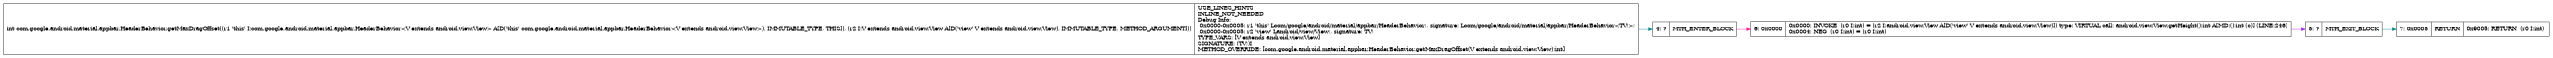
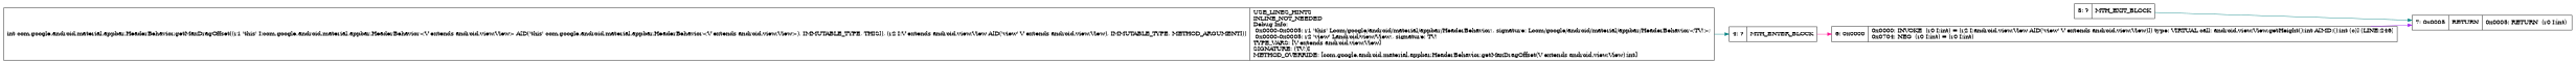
  digraph {
    rankdir=LR
    node [shape=record]
    edge [color=teal]
    n1 [label="{4\:\ ?|MTH_ENTER_BLOCK\l}"]
-   n2 [label="{6\:\ 0x0000|0x0000: INVOKE  (r0 I:int) = (r2 I:android.view.View A[D('view' V extends android.view.View)]) type: VIRTUAL call: android.view.View.getHeight():int A[MD:():int (c)] (LINE:246)\l0x0004: NEG  (r0 I:int) = (r0 I:int) \l}"]
-   n3 [label="{7\:\ 0x0005|RETURN\l|0x9005: RETURN  (r0 I:int) \l}"]
+   n2 [label="{6\:\ 0x0000|0x0000: INVOKE  (r0 I:int) = (r2 I:android.view.View A[D('view' V extends android.view.View)]) type: VIRTUAL call: android.view.View.getHeight():int A[MD:():int (c)] (LINE:246)\l0x0704: NEG  (r0 I:int) = (r0 I:int) \l}"]
+   n3 [label="{7\:\ 0x0005|RETURN\l|0x0005: RETURN  (r0 I:int) \l}"]
    n4 [label="{5\:\ ?|MTH_EXIT_BLOCK\l}"]
    n5 [label="{int com.google.android.material.appbar.HeaderBehavior.getMaxDragOffset((r1 'this' I:com.google.android.material.appbar.HeaderBehavior\<V extends android.view.View\> A[D('this' com.google.android.material.appbar.HeaderBehavior\<V extends android.view.View\>), IMMUTABLE_TYPE, THIS]), (r2 I:V extends android.view.View A[D('view' V extends android.view.View), IMMUTABLE_TYPE, METHOD_ARGUMENT]))  | USE_LINES_HINTS\lINLINE_NOT_NEEDED\lDebug Info:\l  0x0000\-0x0005: r1 'this' Lcom\/google\/android\/material\/appbar\/HeaderBehavior;, signature: Lcom\/google\/android\/material\/appbar\/HeaderBehavior\<TV;\>;\l  0x0000\-0x0005: r2 'view' Landroid\/view\/View;, signature: TV;\lTYPE_VARS: [V extends android.view.View]\lSIGNATURE: (TV;)I\lMETHOD_OVERRIDE: [com.google.android.material.appbar.HeaderBehavior.getMaxDragOffset(V extends android.view.View):int]\l}"]
    n1 -> n2 [color=deeppink]
-   n2 -> n4 [color=purple]
+   n2 -> n3 [color=purple]
    n4 -> n3
    n5 -> n1
  }
